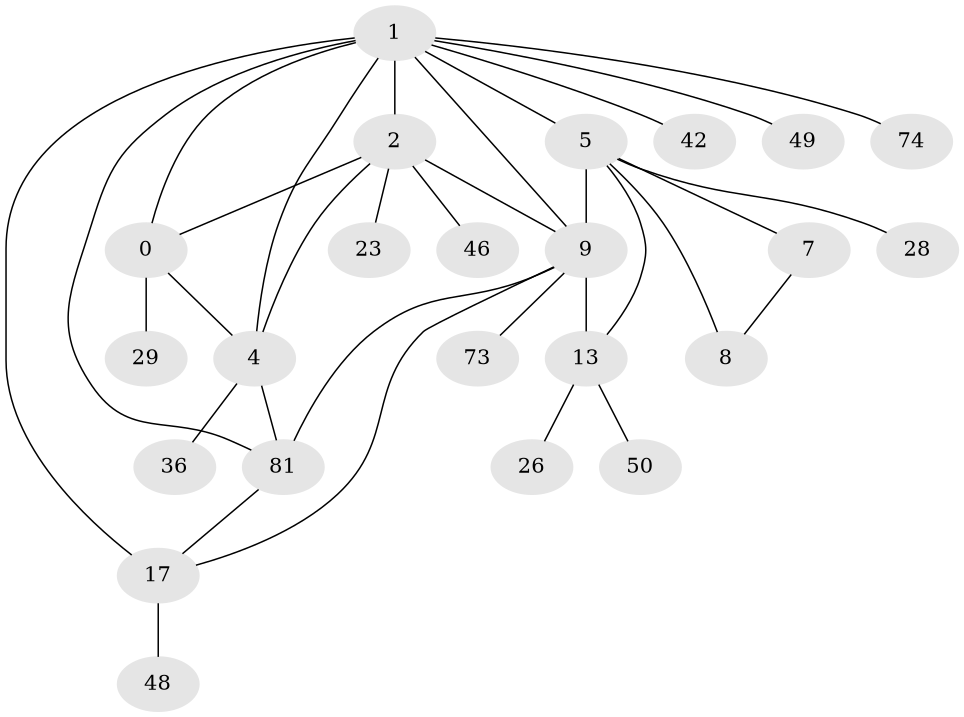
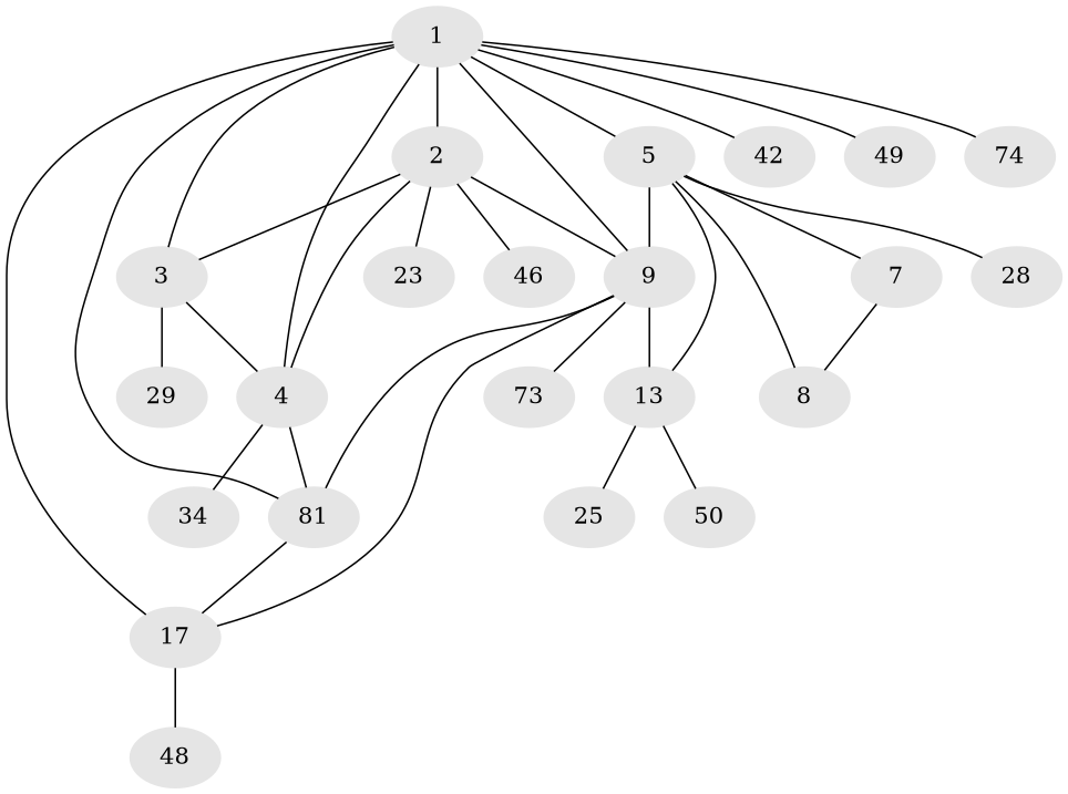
  graph {
    node [color=gray90 style=filled]
    1 [super="+20+26+32"]
    2
-   3 [label=0]
+   3
    4 [super="+31+39+66+52"]
    5 [super="+37+6+38+54+58+34"]
    9 [super="+43+16+10+47+63+65+27+12"]
    n7 [label=81 super="+68"]
    17 [super="+80+45+35+19"]
    42
    49
    n11 [label=74]
    23
    46
    29
-   36
+   36 [label=34]
    7 [super="+60+51"]
    8 [super="+75"]
    13 [super="+40+14+81"]
    28 [super="+78"]
    73
    48
-   25 [super="+44" label=26]
+   25 [super="+44"]
    50
    1 -- 2
    1 -- 3
    1 -- 4
    1 -- 5
    1 -- 9 [weight=2]
    1 -- n7
    1 -- 17 [weight=3]
    1 -- 42
    1 -- 49
    1 -- n11
    2 -- 3
    2 -- 4
    2 -- 9 [weight=2]
    2 -- 23
    2 -- 46
    3 -- 4
    3 -- 29
    4 -- n7 [weight=2]
    4 -- 36
    5 -- 9 [weight=3]
    5 -- 7 [weight=2]
    5 -- 8 [weight=2]
    5 -- 13
    5 -- 28
    9 -- n7 [weight=3]
    9 -- 17 [weight=2]
    9 -- 13 [weight=4]
    9 -- 73
    n7 -- 17
    17 -- 48
    7 -- 8
    13 -- 25
    13 -- 50
  }
